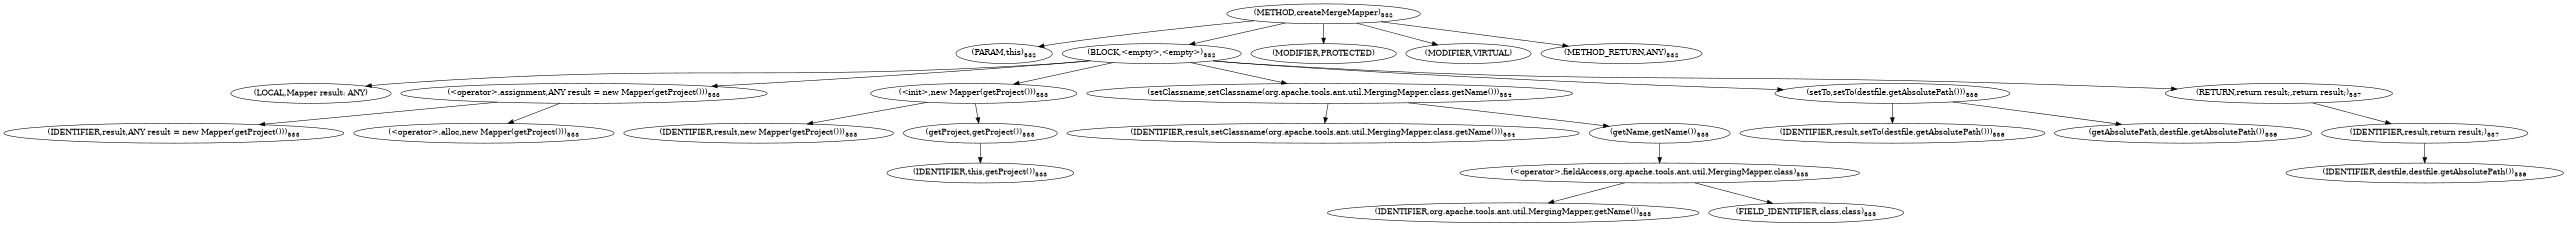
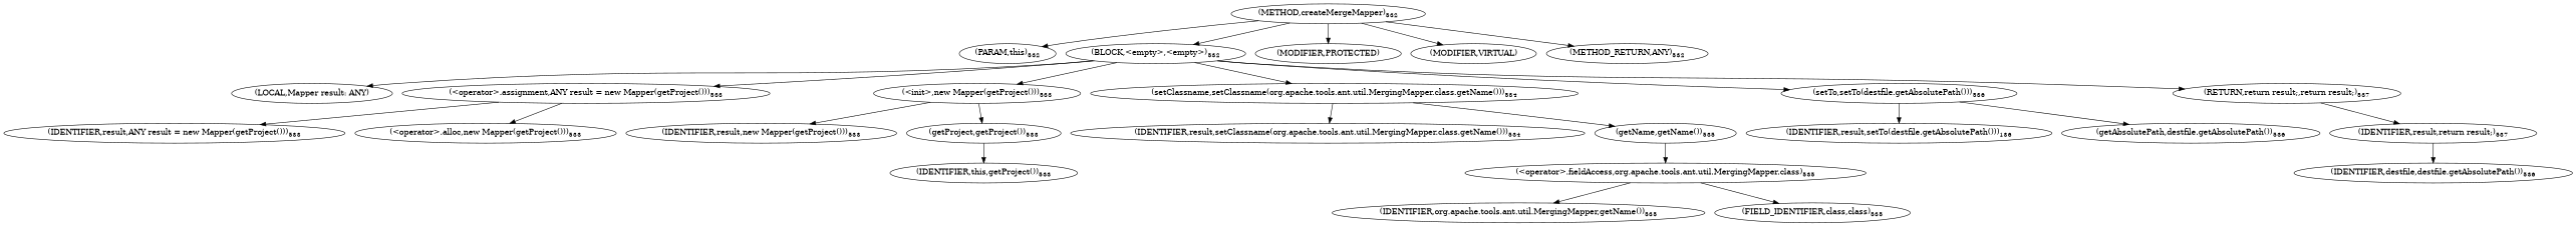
  digraph {
    n1 [label=<(METHOD,createMergeMapper)<SUB>532</SUB>>]
    n2 [label=<(PARAM,this)<SUB>532</SUB>>]
    n3 [label=<(BLOCK,&lt;empty&gt;,&lt;empty&gt;)<SUB>532</SUB>>]
    n4 [label=<(MODIFIER,PROTECTED)>]
    n5 [label=<(MODIFIER,VIRTUAL)>]
    n6 [label=<(METHOD_RETURN,ANY)<SUB>532</SUB>>]
    n7 [label=<(LOCAL,Mapper result: ANY)>]
    n8 [label=<(&lt;operator&gt;.assignment,ANY result = new Mapper(getProject()))<SUB>533</SUB>>]
    n9 [label=<(&lt;init&gt;,new Mapper(getProject()))<SUB>533</SUB>>]
    n10 [label=<(setClassname,setClassname(org.apache.tools.ant.util.MergingMapper.class.getName()))<SUB>534</SUB>>]
    n11 [label=<(setTo,setTo(destfile.getAbsolutePath()))<SUB>536</SUB>>]
    n12 [label=<(RETURN,return result;,return result;)<SUB>537</SUB>>]
    n13 [label=<(IDENTIFIER,result,ANY result = new Mapper(getProject()))<SUB>533</SUB>>]
    n14 [label=<(&lt;operator&gt;.alloc,new Mapper(getProject()))<SUB>533</SUB>>]
    n15 [label=<(IDENTIFIER,result,new Mapper(getProject()))<SUB>533</SUB>>]
    n16 [label=<(getProject,getProject())<SUB>533</SUB>>]
    n17 [label=<(IDENTIFIER,result,setClassname(org.apache.tools.ant.util.MergingMapper.class.getName()))<SUB>534</SUB>>]
    n18 [label=<(getName,getName())<SUB>535</SUB>>]
-   n19 [label=<(IDENTIFIER,result,setTo(destfile.getAbsolutePath()))<SUB>536</SUB>>]
+   n19 [label=<(IDENTIFIER,result,setTo(destfile.getAbsolutePath()))<SUB>136</SUB>>]
    n20 [label=<(getAbsolutePath,destfile.getAbsolutePath())<SUB>536</SUB>>]
    n21 [label=<(IDENTIFIER,result,return result;)<SUB>537</SUB>>]
    n22 [label=<(IDENTIFIER,this,getProject())<SUB>533</SUB>>]
    n23 [label=<(&lt;operator&gt;.fieldAccess,org.apache.tools.ant.util.MergingMapper.class)<SUB>535</SUB>>]
    n24 [label=<(IDENTIFIER,org.apache.tools.ant.util.MergingMapper,getName())<SUB>535</SUB>>]
    n25 [label=<(FIELD_IDENTIFIER,class,class)<SUB>535</SUB>>]
    n26 [label=<(IDENTIFIER,destfile,destfile.getAbsolutePath())<SUB>536</SUB>>]
    n1 -> n2
    n1 -> n3
    n1 -> n4
    n1 -> n5
    n1 -> n6
    n3 -> n7
    n3 -> n8
    n3 -> n9
    n3 -> n10
    n3 -> n11
    n3 -> n12
    n8 -> n13
    n8 -> n14
    n9 -> n15
    n9 -> n16
    n10 -> n17
    n10 -> n18
    n11 -> n19
    n11 -> n20
    n12 -> n21
    n16 -> n22
    n18 -> n23
    n21 -> n26
    n23 -> n24
    n23 -> n25
  }
